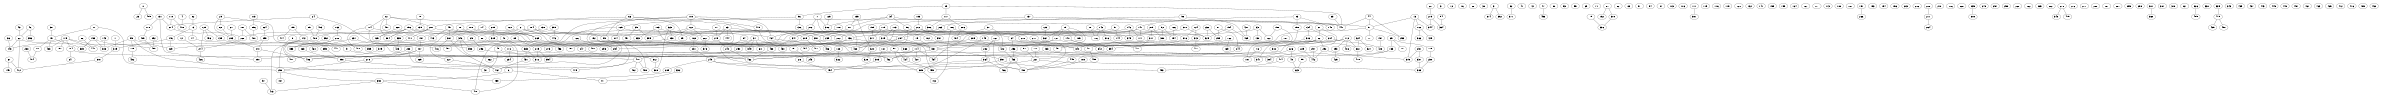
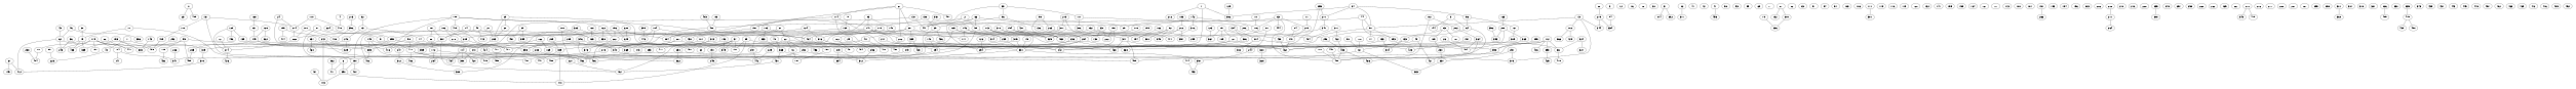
  graph {
    0
    23
    405
    1
    48
    319
    223
    378
    2
    99
    254
    408
    438
    498
    486
    3
    4
    418
    5
    64
    144
    256
    480
    6
    350
    471
    473
    470
    7
    212
    382
    468
    8
    9
    290
    410
    487
    415
    482
    10
    176
    11
    215
    240
    12
    13
    51
    102
    344
    375
    253
    77
    366
    429
    14
    269
    387
    293
    416
    467
    15
    331
    372
    357
    16
    17
    75
    88
    389
    483
    18
    80
    172
    19
    105
    127
    367
    456
    361
    368
    433
    20
    279
    334
    21
    22
    297
    76
    292
    341
    442
    181
    24
    214
    358
    268
    25
    296
    26
    454
    27
    283
    370
    28
    29
    68
    30
    31
    374
    392
    32
    371
    33
    130
    222
    236
    458
    34
    56
    271
    121
    347
    35
    395
    451
    36
    243
    37
    60
    150
    151
    250
    349
    245
    362
    38
    39
    96
    117
    441
    136
    165
    286
    386
    40
    365
    431
    41
    42
    43
    62
    359
    412
    44
    45
    413
    430
    46
    396
    47
    453
    49
    421
    462
    50
    52
    73
    74
    246
    53
    54
    55
    305
    57
    58
    385
    424
    402
    499
    59
    61
    174
    201
    202
    384
    497
    197
    488
    284
    339
    411
    63
    291
    444
    65
    78
    109
    133
    230
    221
    304
    66
    67
    145
    69
    70
    139
    71
    72
    274
    426
    309
    329
    447
    404
    79
    336
    452
    234
    81
    244
    299
    82
    83
    84
    85
    86
    440
    87
    152
    300
    89
    219
    354
    90
    383
    91
    92
    294
    345
    380
    93
    147
    148
    158
    261
    376
    177
    94
    95
    189
    303
    459
    432
    239
    314
    97
    98
    263
    469
    100
    227
    101
    400
    103
    104
    446
    464
    106
    107
    340
    108
    122
    475
    338
    481
    110
    111
    381
    112
    393
    394
    406
    478
    425
    113
    315
    325
    114
    390
    420
    434
    115
    116
    484
    118
    119
    120
    373
    342
    123
    124
    313
    417
    491
    125
    126
    128
    249
    322
    285
    129
    135
    496
    273
    131
    178
    409
    132
    134
    204
    306
    428
    302
    137
    138
    391
    207
    436
    140
    141
    142
    316
    477
    143
    146
    149
    153
    495
    154
    155
    156
    225
    259
    157
    159
    160
    161
    282
    364
    162
    169
    401
    455
    163
    200
    353
    363
    164
    166
    167
    168
    231
    170
    171
    173
    175
    182
    377
    195
    179
    184
    190
    241
    180
    183
    209
    333
    494
    247
    185
    272
    397
    186
    218
    187
    188
    191
    266
    192
    193
    194
    196
    278
    369
    398
    466
    198
    199
    242
    474
    407
    320
    379
    423
    450
    203
    205
    206
    208
    211
    264
    312
    210
    213
    356
    216
    217
    220
    224
    226
    228
    229
    232
    233
    235
    308
    237
    460
    238
    493
    388
    248
    251
    337
    252
    255
    328
    257
    258
    260
    262
    265
    267
    270
    348
    479
    275
    317
    276
    277
    280
    281
    287
    288
    289
    295
    298
    301
    360
    307
    310
    311
    422
    318
    321
    323
    324
    327
    326
    485
    330
    332
    335
    419
    439
    490
    343
    346
    351
    352
    355
    399
    403
    414
    427
    435
    437
    443
    445
    448
    449
    457
    461
    463
    465
    472
    476
    489
    492
    0 -- 23
    0 -- 405
-   226 -- 48
+   1 -- 48
    1 -- 319
    48 -- 223
    319 -- 378
    378 -- 412
    2 -- 99
    2 -- 254
    2 -- 408
    99 -- 438
    99 -- 498
    408 -- 486
    438 -- 462
    4 -- 418
    5 -- 64
    5 -- 144
    64 -- 256
    64 -- 480
    256 -- 433
    6 -- 350
    6 -- 471
    350 -- 473
    350 -- 470
    7 -- 212
    7 -- 382
    7 -- 468
    8 -- 9
    8 -- 290
    9 -- 410
    290 -- 350
    290 -- 487
    410 -- 498
    410 -- 415
    410 -- 482
    10 -- 176
    11 -- 215
    215 -- 240
    240 -- 462
    13 -- 51
    13 -- 102
    13 -- 344
    13 -- 375
    51 -- 468
    51 -- 253
    51 -- 77
    102 -- 366
    102 -- 429
    14 -- 269
    14 -- 387
    269 -- 293
    387 -- 416
    387 -- 467
    15 -- 331
    331 -- 372
    331 -- 357
-   357 -- 385
    357 -- 493
    17 -- 290
    17 -- 75
    75 -- 88
    75 -- 389
    75 -- 483
    88 -- 404
    18 -- 387
    18 -- 80
    80 -- 172
    172 -- 452
    172 -- 234
    19 -- 256
    19 -- 105
    19 -- 127
    19 -- 367
    127 -- 456
    127 -- 361
    127 -- 368
    361 -- 478
    433 -- 480
    433 -- 466
    20 -- 279
    279 -- 344
    279 -- 334
    21 -- 22
    21 -- 297
    22 -- 331
    22 -- 76
    22 -- 292
    22 -- 341
    297 -- 442
    76 -- 181
    292 -- 375
    292 -- 442
    24 -- 214
    24 -- 358
    214 -- 268
    268 -- 274
    25 -- 296
    296 -- 372
    26 -- 454
    27 -- 283
    283 -- 370
    370 -- 486
    370 -- 390
    29 -- 456
    29 -- 283
    29 -- 68
    68 -- 283
    31 -- 374
    31 -- 392
    32 -- 371
    33 -- 130
    33 -- 222
    33 -- 236
    236 -- 254
    236 -- 368
    236 -- 458
    34 -- 382
    34 -- 51
    34 -- 56
    34 -- 271
    56 -- 64
    56 -- 121
    271 -- 347
    121 -- 305
    347 -- 438
    35 -- 395
    35 -- 451
    36 -- 243
    37 -- 60
    37 -- 150
    37 -- 151
    37 -- 250
    37 -- 349
    151 -- 245
    250 -- 362
    38 -- 75
    39 -- 96
    39 -- 117
    39 -- 441
    96 -- 136
    96 -- 165
    117 -- 286
    117 -- 386
    136 -- 236
    165 -- 219
    165 -- 239
    165 -- 314
    286 -- 484
    40 -- 365
    365 -- 372
    365 -- 431
    431 -- 467
    43 -- 62
    62 -- 243
    62 -- 359
    62 -- 412
    44 -- 51
    44 -- 253
    44 -- 441
    45 -- 387
    45 -- 413
    45 -- 430
    46 -- 62
    46 -- 396
    47 -- 453
    49 -- 421
    49 -- 462
    52 -- 73
    73 -- 74
    73 -- 246
-   74 -- 447
+   74 -- 309
    246 -- 319
    246 -- 329
    54 -- 334
    305 -- 454
    57 -- 473
    58 -- 410
    58 -- 385
    58 -- 424
    385 -- 402
    424 -- 499
    59 -- 223
    61 -- 174
    61 -- 201
    61 -- 202
    61 -- 384
    61 -- 497
    174 -- 462
    174 -- 197
    174 -- 488
    201 -- 268
    201 -- 284
    201 -- 339
    201 -- 411
    197 -- 207
    284 -- 331
    284 -- 494
    284 -- 320
    339 -- 379
    339 -- 423
    411 -- 488
    411 -- 450
    63 -- 480
    63 -- 176
    63 -- 215
    63 -- 291
    63 -- 444
    65 -- 78
    65 -- 109
    65 -- 133
    109 -- 230
    133 -- 221
    133 -- 304
-   230 -- 383
+   230 -- 337
    221 -- 499
    221 -- 383
    66 -- 99
    66 -- 441
    66 -- 201
    66 -- 291
    67 -- 412
    67 -- 145
    70 -- 139
    139 -- 458
    139 -- 384
    72 -- 274
    274 -- 426
    309 -- 470
    309 -- 447
    79 -- 336
    81 -- 244
    81 -- 299
    244 -- 357
    84 -- 240
    85 -- 408
    86 -- 440
    87 -- 152
    87 -- 300
    300 -- 336
    89 -- 470
    89 -- 150
    89 -- 219
    219 -- 372
    219 -- 354
    90 -- 221
    92 -- 294
    92 -- 345
    92 -- 380
    93 -- 147
    93 -- 148
    93 -- 158
    147 -- 202
    147 -- 261
    147 -- 376
    147 -- 177
    158 -- 181
    261 -- 373
    376 -- 491
    95 -- 329
    95 -- 189
    95 -- 303
    95 -- 459
    189 -- 432
    239 -- 331
    239 -- 273
    98 -- 263
    98 -- 469
    263 -- 284
    100 -- 269
    100 -- 227
    227 -- 467
    101 -- 268
    101 -- 400
    104 -- 309
    104 -- 446
    104 -- 464
    464 -- 468
    107 -- 340
    340 -- 442
    108 -- 290
    108 -- 416
    108 -- 464
    108 -- 122
    108 -- 475
    122 -- 395
    122 -- 294
    122 -- 261
    122 -- 338
    475 -- 481
    338 -- 358
    338 -- 342
    110 -- 418
    110 -- 214
    111 -- 381
    112 -- 486
    112 -- 361
    112 -- 393
    112 -- 394
    112 -- 406
    393 -- 425
    394 -- 452
    113 -- 468
    113 -- 315
    113 -- 325
    315 -- 331
    315 -- 349
    114 -- 452
    114 -- 390
    114 -- 420
    114 -- 434
    118 -- 464
    123 -- 367
    124 -- 376
    124 -- 313
    313 -- 340
    313 -- 417
    125 -- 382
    126 -- 254
    128 -- 249
    128 -- 322
    249 -- 454
    249 -- 385
    249 -- 285
    285 -- 459
    129 -- 274
    129 -- 135
    129 -- 496
    135 -- 273
    131 -- 214
    131 -- 390
    131 -- 178
    178 -- 409
    409 -- 495
    134 -- 204
    134 -- 306
    204 -- 428
    204 -- 302
    306 -- 342
    137 -- 441
    137 -- 359
    138 -- 197
    138 -- 391
    391 -- 452
    391 -- 436
    207 -- 278
    207 -- 369
    207 -- 398
    140 -- 394
    140 -- 342
    142 -- 176
    142 -- 391
    142 -- 316
    316 -- 477
    143 -- 303
    146 -- 345
    146 -- 177
    146 -- 239
    149 -- 385
    149 -- 340
    149 -- 434
    153 -- 389
    153 -- 303
    153 -- 495
    154 -- 469
    154 -- 325
    156 -- 384
    156 -- 261
    156 -- 225
    156 -- 259
    259 -- 370
    259 -- 329
    157 -- 428
    160 -- 269
    161 -- 480
    161 -- 282
    282 -- 364
    364 -- 454
    364 -- 466
    162 -- 169
    162 -- 401
    401 -- 455
    163 -- 200
    200 -- 488
    200 -- 353
    200 -- 363
    363 -- 398
    166 -- 294
    168 -- 231
    231 -- 249
    170 -- 221
    175 -- 293
    175 -- 182
    175 -- 377
    182 -- 491
    377 -- 468
    377 -- 462
    377 -- 499
    195 -- 377
    179 -- 483
    179 -- 243
    179 -- 440
    179 -- 303
    179 -- 184
    179 -- 190
    184 -- 341
    184 -- 241
    183 -- 209
    183 -- 333
    183 -- 494
    209 -- 481
    209 -- 247
    333 -- 365
    247 -- 312
    185 -- 272
    272 -- 284
    272 -- 345
    272 -- 397
    186 -- 402
    186 -- 209
    186 -- 218
    218 -- 401
    188 -- 480
    191 -- 266
    192 -- 467
    192 -- 349
    278 -- 290
    398 -- 421
    198 -- 222
    198 -- 342
    199 -- 242
    199 -- 474
    242 -- 473
    242 -- 247
    242 -- 407
    320 -- 328
    379 -- 407
    205 -- 309
    208 -- 211
    211 -- 264
    312 -- 388
    213 -- 356
    356 -- 400
    217 -- 394
    220 -- 225
    224 -- 259
    226 -- 341
    229 -- 442
    232 -- 299
    232 -- 325
    233 -- 462
    233 -- 304
    235 -- 308
    237 -- 416
    237 -- 460
    238 -- 404
    251 -- 375
    251 -- 337
    337 -- 383
    252 -- 495
    255 -- 271
    255 -- 320
    270 -- 348
    270 -- 479
    275 -- 380
    275 -- 317
    317 -- 430
    317 -- 477
    288 -- 486
    288 -- 415
    289 -- 340
    289 -- 481
    301 -- 360
    310 -- 331
    310 -- 325
    311 -- 484
    311 -- 422
    422 -- 433
    323 -- 338
    323 -- 388
    324 -- 361
    324 -- 327
    326 -- 485
    332 -- 471
    335 -- 419
    419 -- 439
    419 -- 490
    346 -- 358
    346 -- 362
    346 -- 450
    351 -- 441
    352 -- 353
    355 -- 398
    399 -- 446
    403 -- 408
    414 -- 493
    427 -- 469
    449 -- 480
  }
